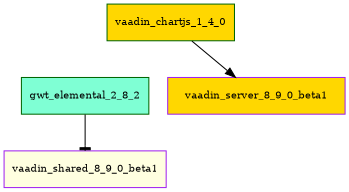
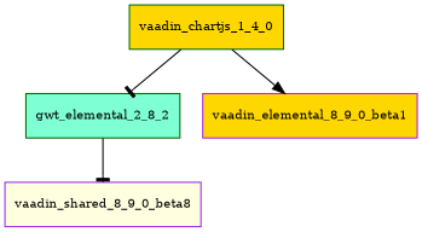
  digraph {
    node [color=darkgreen fillcolor=gold fontsize=10.0 shape=box style=filled]
    edge [arrowhead=tee]
    gwt_elemental_2_8_2 [fillcolor=aquamarine]
    vaadin_chartjs_1_4_0
-   vaadin_server_8_9_0_beta1 [color=purple]
-   vaadin_shared_8_9_0_beta1 [color=purple fillcolor=lightyellow]
+   vaadin_server_8_9_0_beta1 [color=purple label=vaadin_elemental_8_9_0_beta1]
+   vaadin_shared_8_9_0_beta1 [color=purple fillcolor=lightyellow label=vaadin_shared_8_9_0_beta8]
    gwt_elemental_2_8_2 -> vaadin_shared_8_9_0_beta1
+   vaadin_chartjs_1_4_0 -> gwt_elemental_2_8_2
    vaadin_chartjs_1_4_0 -> vaadin_server_8_9_0_beta1 [arrowhead=normal]
  }
